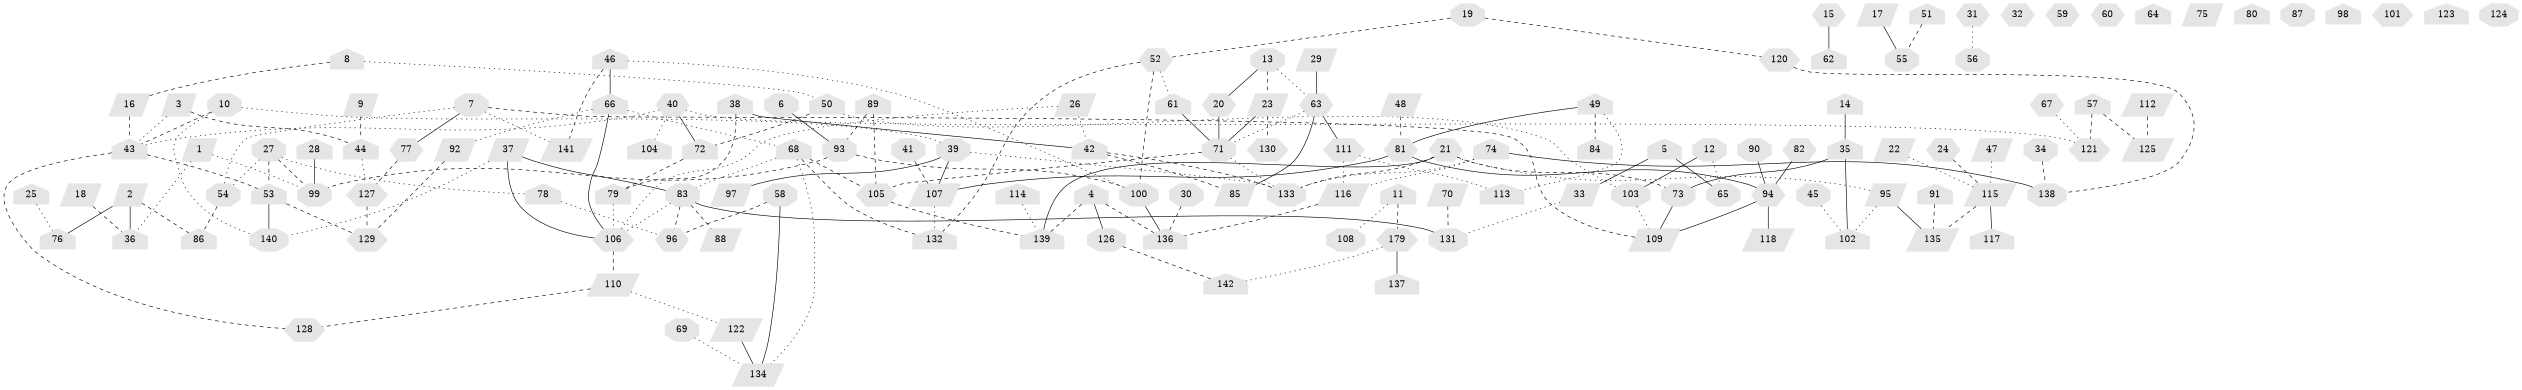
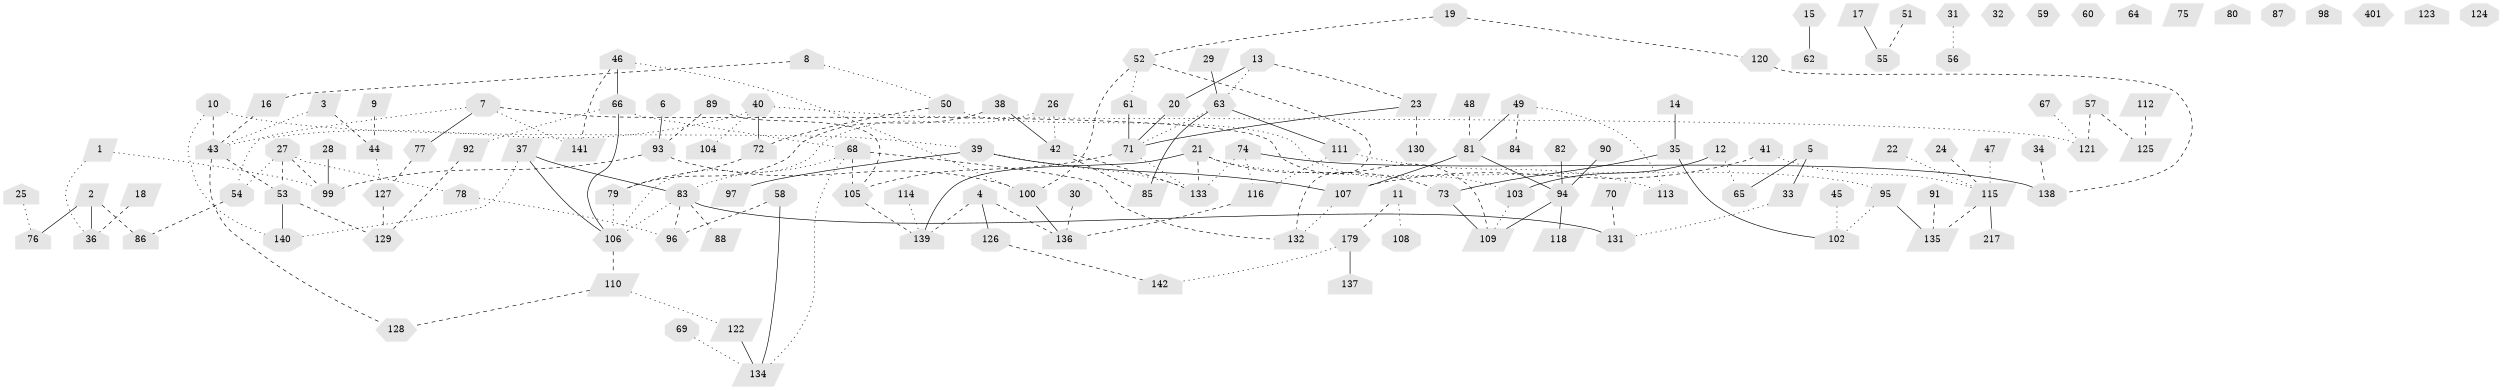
  graph {
    node [color=gray90 shape=house style=filled]
    edge [style=dashed]
    1 [shape=parallelogram]
    36
    99 [shape=octagon]
    2 [shape=parallelogram]
    76
    86
    3 [shape=parallelogram]
    43
    44
    53
    128 [shape=hexagon]
    127 [shape=hexagon]
    126 [shape=octagon]
    4
    136
    139
    142
    33 [shape=parallelogram]
    5
    65 [shape=octagon]
    131 [shape=octagon]
    6 [shape=octagon]
    93 [shape=octagon]
    100 [shape=octagon]
    7 [shape=octagon]
    54 [shape=octagon]
    77 [shape=hexagon]
    109 [shape=parallelogram]
    141 [shape=parallelogram]
    16 [shape=parallelogram]
    8
    50
    103 [shape=octagon]
    72
    9 [shape=parallelogram]
    10 [shape=octagon]
    39 [shape=octagon]
    140 [shape=octagon]
    133 [shape=octagon]
    97 [shape=parallelogram]
    107 [shape=parallelogram]
    108 [shape=octagon]
    11
    n44 [label=179 shape=hexagon]
    137
    12 [shape=octagon]
    13 [shape=octagon]
    20 [shape=hexagon]
    23 [shape=parallelogram]
    63 [shape=hexagon]
    71 [shape=octagon]
    130 [shape=hexagon]
    85 [shape=parallelogram]
    111 [shape=hexagon]
    14
    35
    73 [shape=octagon]
    102
    15 [shape=hexagon]
    62
    17 [shape=parallelogram]
    55 [shape=octagon]
    18 [shape=parallelogram]
    19 [shape=octagon]
    52 [shape=hexagon]
    120 [shape=hexagon]
    61
    132
    138 [shape=octagon]
    105 [shape=hexagon]
    21 [shape=hexagon]
    95 [shape=parallelogram]
    135 [shape=parallelogram]
    22 [shape=parallelogram]
    115 [shape=parallelogram]
-   117
+   117 [label=217]
    24 [shape=hexagon]
    25
    26 [shape=parallelogram]
    42
    106 [shape=hexagon]
    110 [shape=parallelogram]
    27 [shape=octagon]
    78
    129 [shape=hexagon]
    96 [shape=hexagon]
    28
    29 [shape=parallelogram]
    30 [shape=octagon]
    31 [shape=hexagon]
    56 [shape=octagon]
    32 [shape=hexagon]
    34 [shape=octagon]
    37 [shape=parallelogram]
    83 [shape=octagon]
    88 [shape=parallelogram]
    38
    79
    40 [shape=hexagon]
    104
    121 [shape=hexagon]
    41 [shape=octagon]
    45 [shape=octagon]
    46
    66
    68
    92 [shape=parallelogram]
    47 [shape=parallelogram]
    48 [shape=parallelogram]
    81 [shape=hexagon]
    94 [shape=hexagon]
    49
    84
    113
    51
    57
    125 [shape=parallelogram]
    58 [shape=octagon]
    134 [shape=parallelogram]
    59 [shape=hexagon]
    60 [shape=hexagon]
    116 [shape=parallelogram]
    64
    67 [shape=hexagon]
    69 [shape=octagon]
    70 [shape=parallelogram]
    74
    75 [shape=parallelogram]
    80
    118 [shape=parallelogram]
    82 [shape=hexagon]
    87 [shape=octagon]
    89
    90 [shape=octagon]
    91
    98
-   101 [shape=hexagon]
+   101 [shape=hexagon label=401]
    122 [shape=parallelogram]
    112 [shape=parallelogram]
    114
    123
    124 [shape=octagon]
    1 -- 36 [style=dotted]
    1 -- 99 [style=dotted]
    2 -- 36 [style=solid]
    2 -- 76 [style=solid]
    2 -- 86
    3 -- 43 [style=dotted]
    3 -- 44
    43 -- 53
    43 -- 128
    44 -- 127 [style=dotted]
    53 -- 140 [style=solid]
    53 -- 129
    127 -- 129
    126 -- 142
    4 -- 126 [style=solid]
    4 -- 136
    4 -- 139
    33 -- 131 [style=dotted]
    5 -- 33 [style=solid]
    5 -- 65 [style=solid]
    6 -- 93 [style=solid]
    93 -- 99
    93 -- 100
    100 -- 136 [style=solid]
    7 -- 54 [style=dotted]
    7 -- 77 [style=solid]
    7 -- 109
    7 -- 141 [style=dotted]
    54 -- 86
    77 -- 127
    16 -- 43
    8 -- 16
    8 -- 50 [style=dotted]
    50 -- 103 [style=dotted]
    50 -- 72
    103 -- 109 [style=dotted]
    72 -- 79
    9 -- 44
    10 -- 43
    10 -- 39 [style=dotted]
    10 -- 140 [style=dotted]
    39 -- 133 [style=dotted]
    39 -- 97 [style=solid]
    39 -- 107 [style=solid]
    107 -- 132 [style=dotted]
    11 -- 108 [style=dotted]
    11 -- n44
    n44 -- 142 [style=dotted]
    n44 -- 137 [style=solid]
    12 -- 65 [style=dotted]
    12 -- 103 [style=solid]
    13 -- 20 [style=solid]
    13 -- 23
    13 -- 63 [style=dotted]
    20 -- 71 [style=solid]
    23 -- 71 [style=solid]
    23 -- 130
    63 -- 71 [style=dotted]
    63 -- 85 [style=solid]
    63 -- 111 [style=solid]
    71 -- 133 [style=dotted]
    71 -- 105
    111 -- 113 [style=dotted]
    111 -- 116 [style=dotted]
    14 -- 35 [style=solid]
    35 -- 73 [style=solid]
    35 -- 102 [style=solid]
    73 -- 109 [style=solid]
    15 -- 62 [style=solid]
    17 -- 55 [style=solid]
    18 -- 36
    19 -- 52
    19 -- 120
    52 -- 100
    52 -- 61 [style=dotted]
    52 -- 132
    120 -- 138
    61 -- 71 [style=solid]
    105 -- 139
    21 -- 139 [style=solid]
    21 -- 133
    21 -- 73
    21 -- 95 [style=dotted]
    95 -- 102 [style=dotted]
    95 -- 135 [style=solid]
    22 -- 115 [style=dotted]
    115 -- 135
    115 -- 117 [style=solid]
    24 -- 115
    25 -- 76 [style=dotted]
    26 -- 42 [style=dotted]
    26 -- 106 [style=dotted]
    42 -- 133
    42 -- 85
    106 -- 110
    110 -- 128
    110 -- 122 [style=dotted]
    27 -- 99
    27 -- 53
    27 -- 54 [style=dotted]
    27 -- 78 [style=dotted]
    78 -- 96 [style=dotted]
    28 -- 99 [style=solid]
    29 -- 63 [style=solid]
    30 -- 136
    31 -- 56 [style=dotted]
    34 -- 138
    37 -- 140 [style=dotted]
    37 -- 106 [style=solid]
    37 -- 83 [style=solid]
    83 -- 131 [style=solid]
    83 -- 106 [style=dotted]
    83 -- 96
    83 -- 88
    38 -- 42 [style=solid]
    38 -- 79
    79 -- 106 [style=dotted]
    40 -- 43 [style=dotted]
    40 -- 72 [style=solid]
    40 -- 104 [style=dotted]
    40 -- 121 [style=dotted]
    41 -- 107
+   41 -- 115 [style=dotted]
    45 -- 102 [style=dotted]
    46 -- 100 [style=dotted]
    46 -- 141
    46 -- 66 [style=solid]
    66 -- 106 [style=solid]
    66 -- 68 [style=dotted]
    66 -- 92 [style=dotted]
    68 -- 132
    68 -- 105
    68 -- 83 [style=dotted]
    68 -- 134 [style=dotted]
    92 -- 129
    47 -- 115 [style=dotted]
    48 -- 81
    81 -- 107 [style=solid]
    81 -- 94 [style=solid]
    94 -- 109 [style=solid]
    94 -- 118 [style=solid]
    49 -- 81 [style=solid]
    49 -- 84
    49 -- 113 [style=dotted]
    51 -- 55
    57 -- 121
    57 -- 125
    58 -- 96
    58 -- 134 [style=solid]
    116 -- 136
    67 -- 121 [style=dotted]
    69 -- 134 [style=dotted]
    70 -- 131
    74 -- 133 [style=dotted]
    74 -- 138 [style=solid]
    74 -- 116 [style=dotted]
    82 -- 94 [style=solid]
    89 -- 93
    89 -- 105
    90 -- 94 [style=solid]
    91 -- 135
    122 -- 134 [style=solid]
    112 -- 125
    114 -- 139 [style=dotted]
  }
